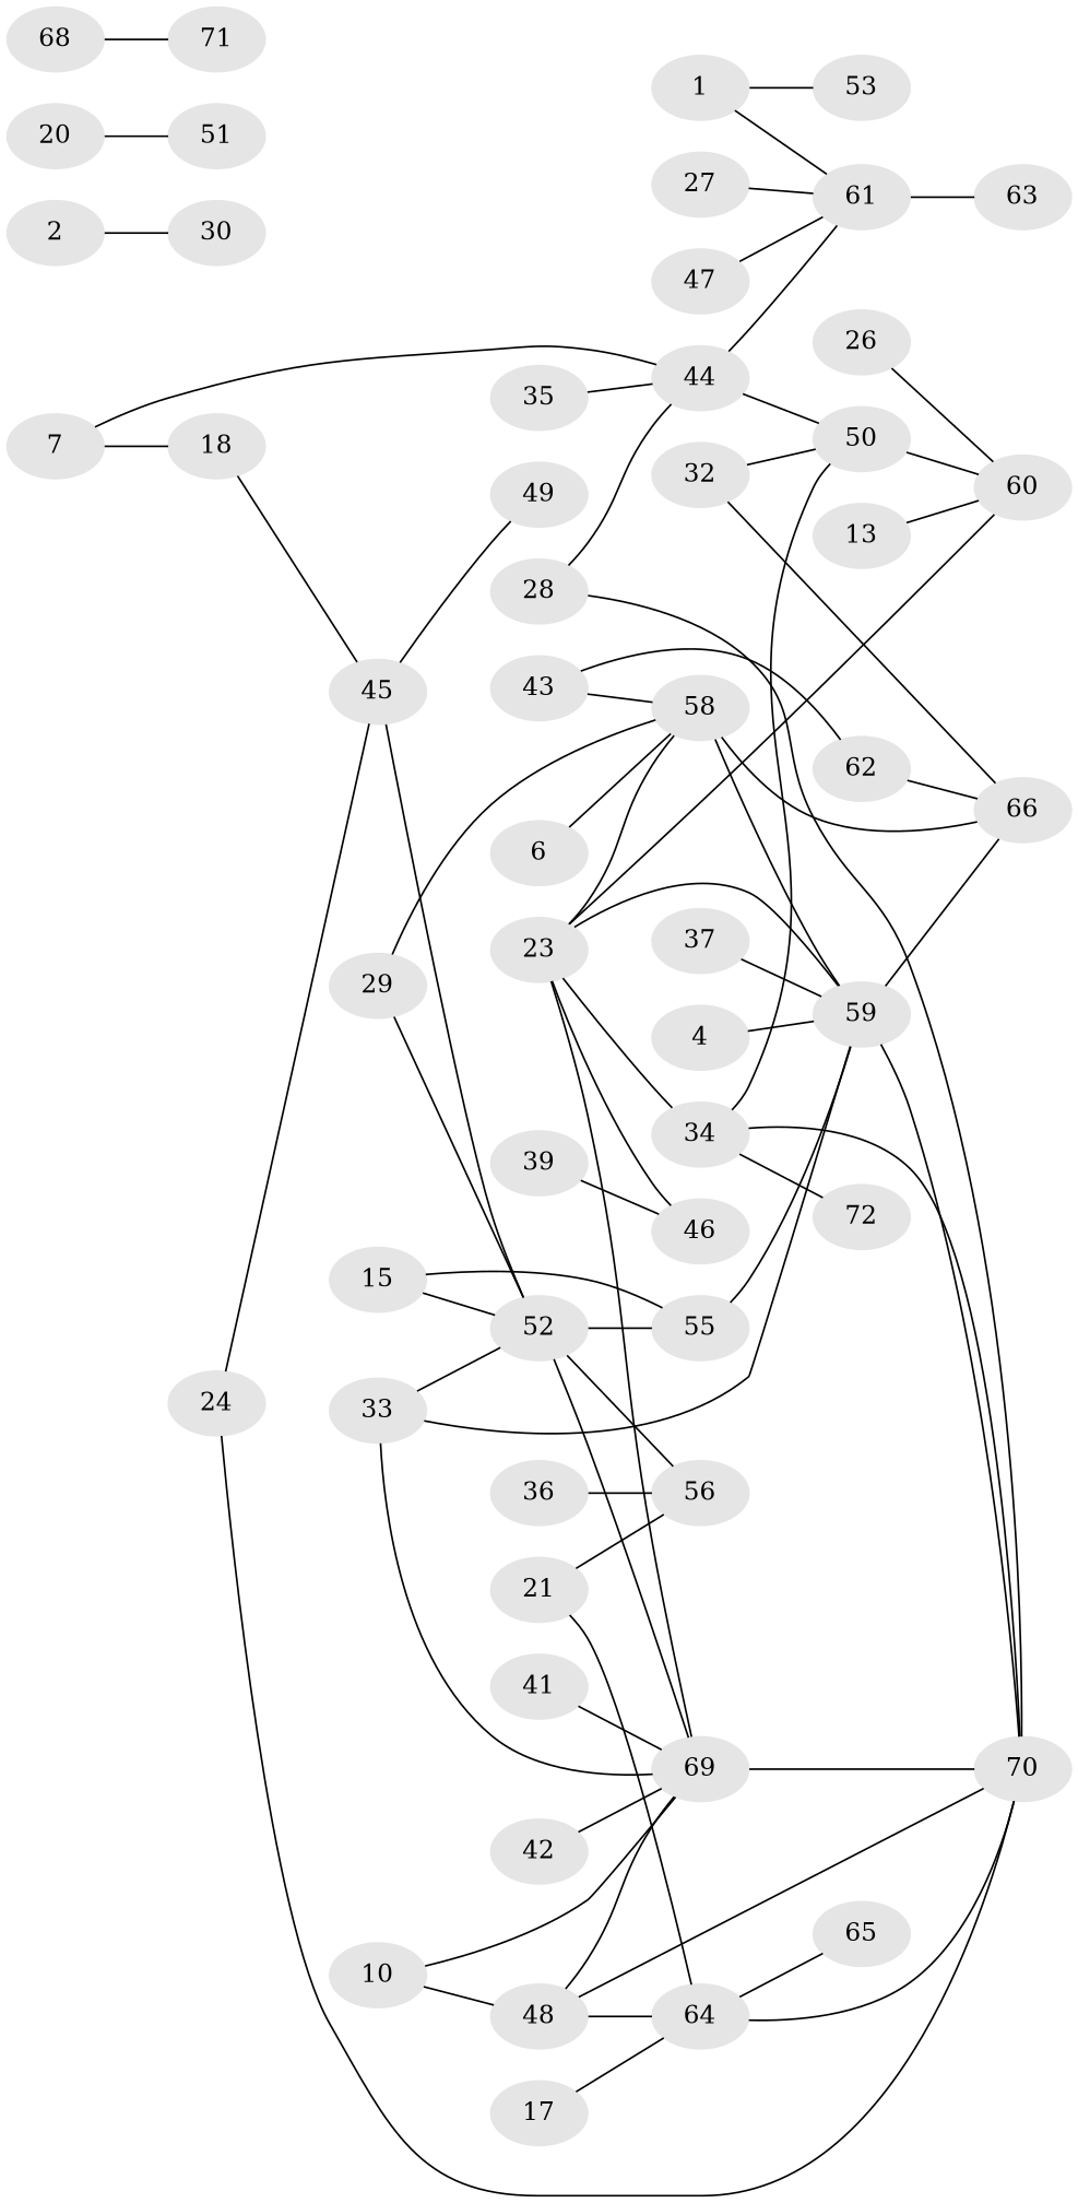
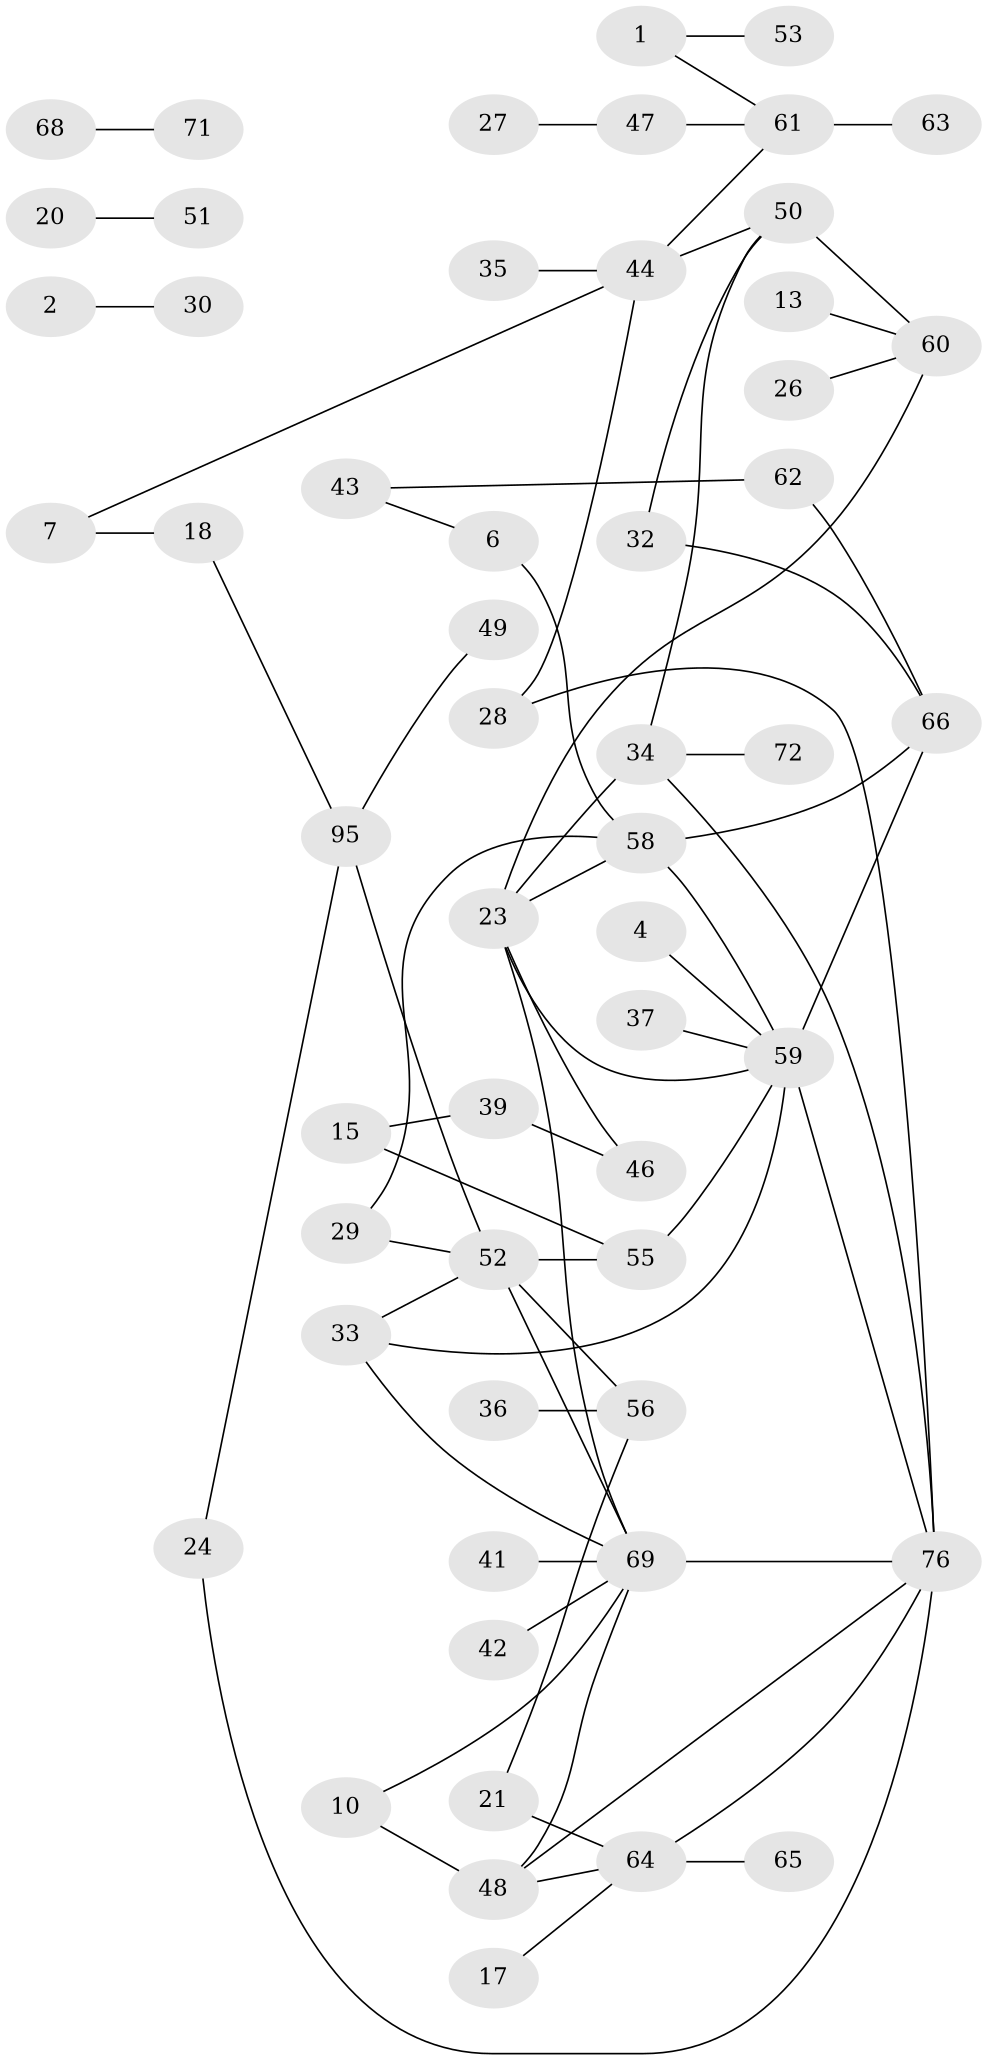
  graph {
    rankdir=LR
    node [color=gray90 style=filled]
    edge [weight=1.0]
    1
    53
    61
    63
    2
    30
    4
    59
-   70
+   70 [label=76]
    66
    6
    58
    7
    18
    44
-   45
+   45 [label=95]
    50
    10
    48
    69
    64
    13
    60
    15
    39
    55
    46
    17
    65
    52
    49
    20
    51
    21
    56
    23
    34
    72
    24
    26
    27
    47
    28
    29
    32
    33
    35
    36
    37
    41
    42
    43
    62
    68
    71
    1 -- 53
    1 -- 61
    61 -- 63 [weight=2.0]
    2 -- 30
    4 -- 59
    59 -- 70
    59 -- 66
    6 -- 58
    58 -- 59
    58 -- 66
    7 -- 18 [weight=2.0]
    7 -- 44
    18 -- 45
    44 -- 61
    44 -- 50
    45 -- 52
    45 -- 49
    50 -- 60
    10 -- 48
    10 -- 69
    48 -- 70
    48 -- 69
    48 -- 64
    69 -- 70
    64 -- 70
    64 -- 65
    13 -- 60
-   15 -- 52
+   15 -- 39
    15 -- 55
    39 -- 46
    55 -- 59
    17 -- 64
    52 -- 69
    52 -- 55
    52 -- 56
    20 -- 51
    21 -- 64
    21 -- 56
    23 -- 59
    23 -- 58 [weight=2.0]
    23 -- 69
    23 -- 60
    23 -- 46
    23 -- 34
    34 -- 70
    34 -- 50
    34 -- 72
    24 -- 70
    24 -- 45
    26 -- 60
-   27 -- 61
+   27 -- 47
    47 -- 61
    28 -- 70
    28 -- 44
    29 -- 58
    29 -- 52
    32 -- 66
    32 -- 50
    33 -- 59
    33 -- 69
    33 -- 52
    35 -- 44
    36 -- 56
    37 -- 59
    41 -- 69
    42 -- 69
-   43 -- 58
+   43 -- 6
    43 -- 62
    62 -- 66
    68 -- 71
  }
